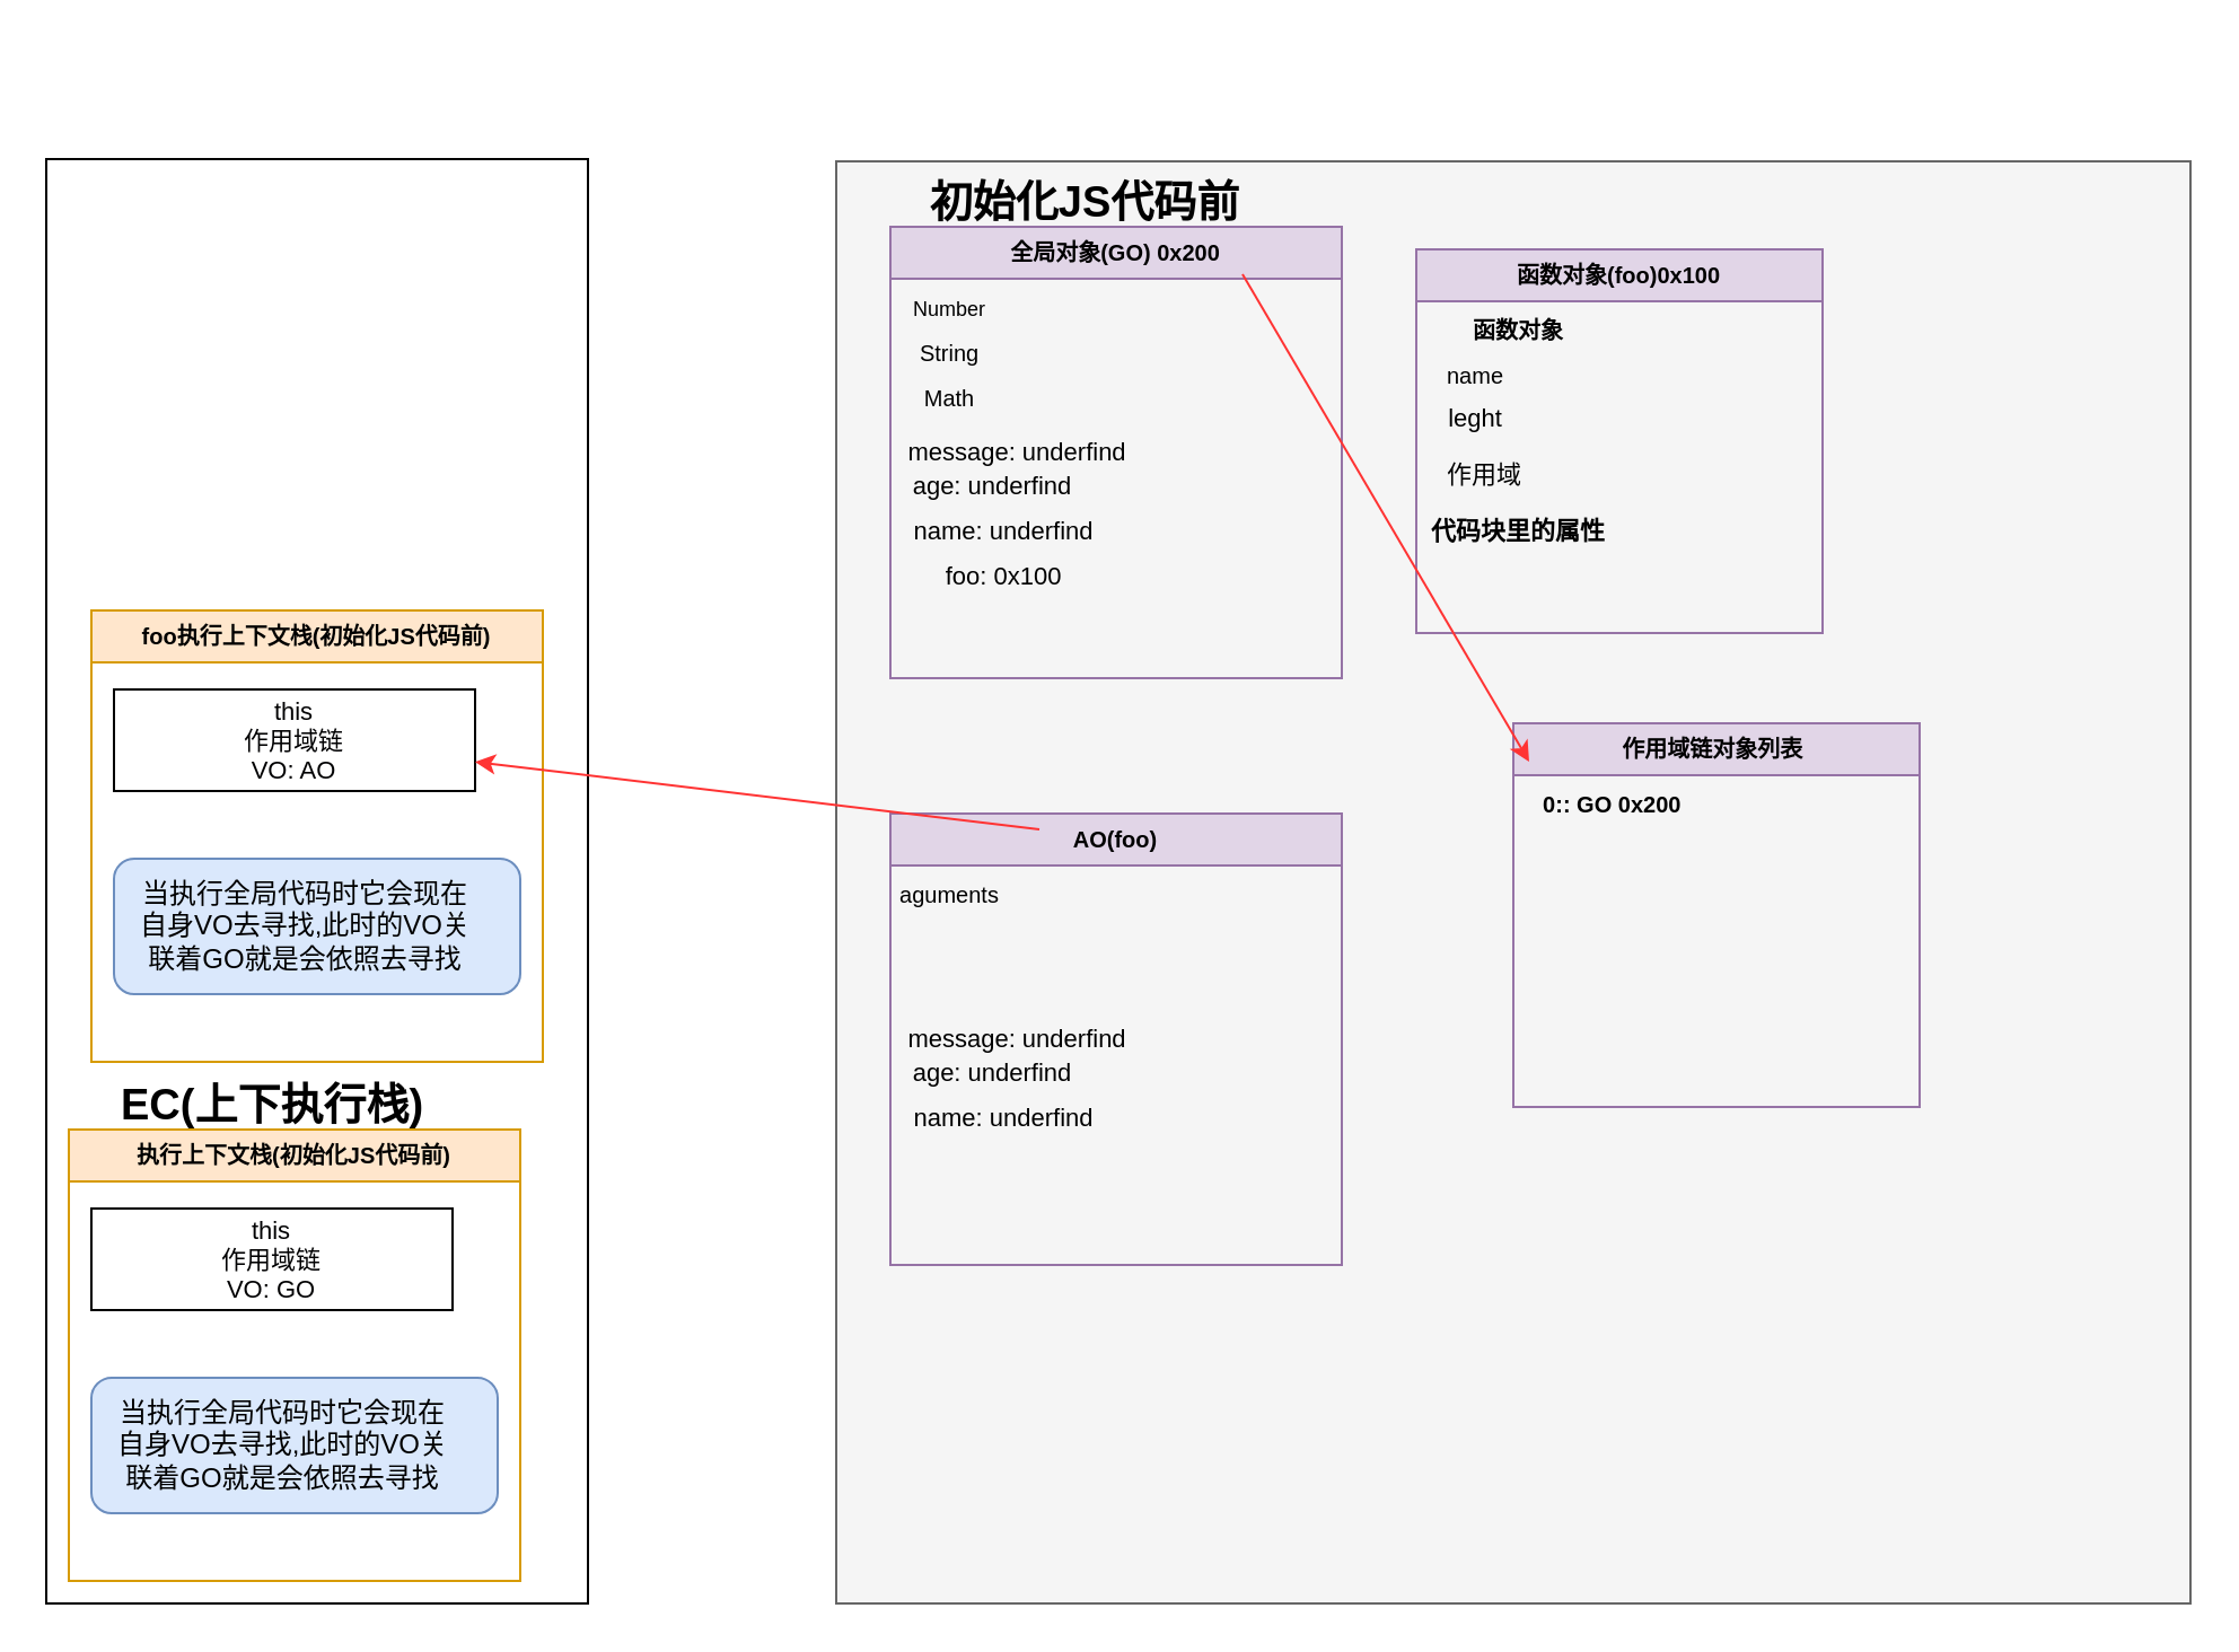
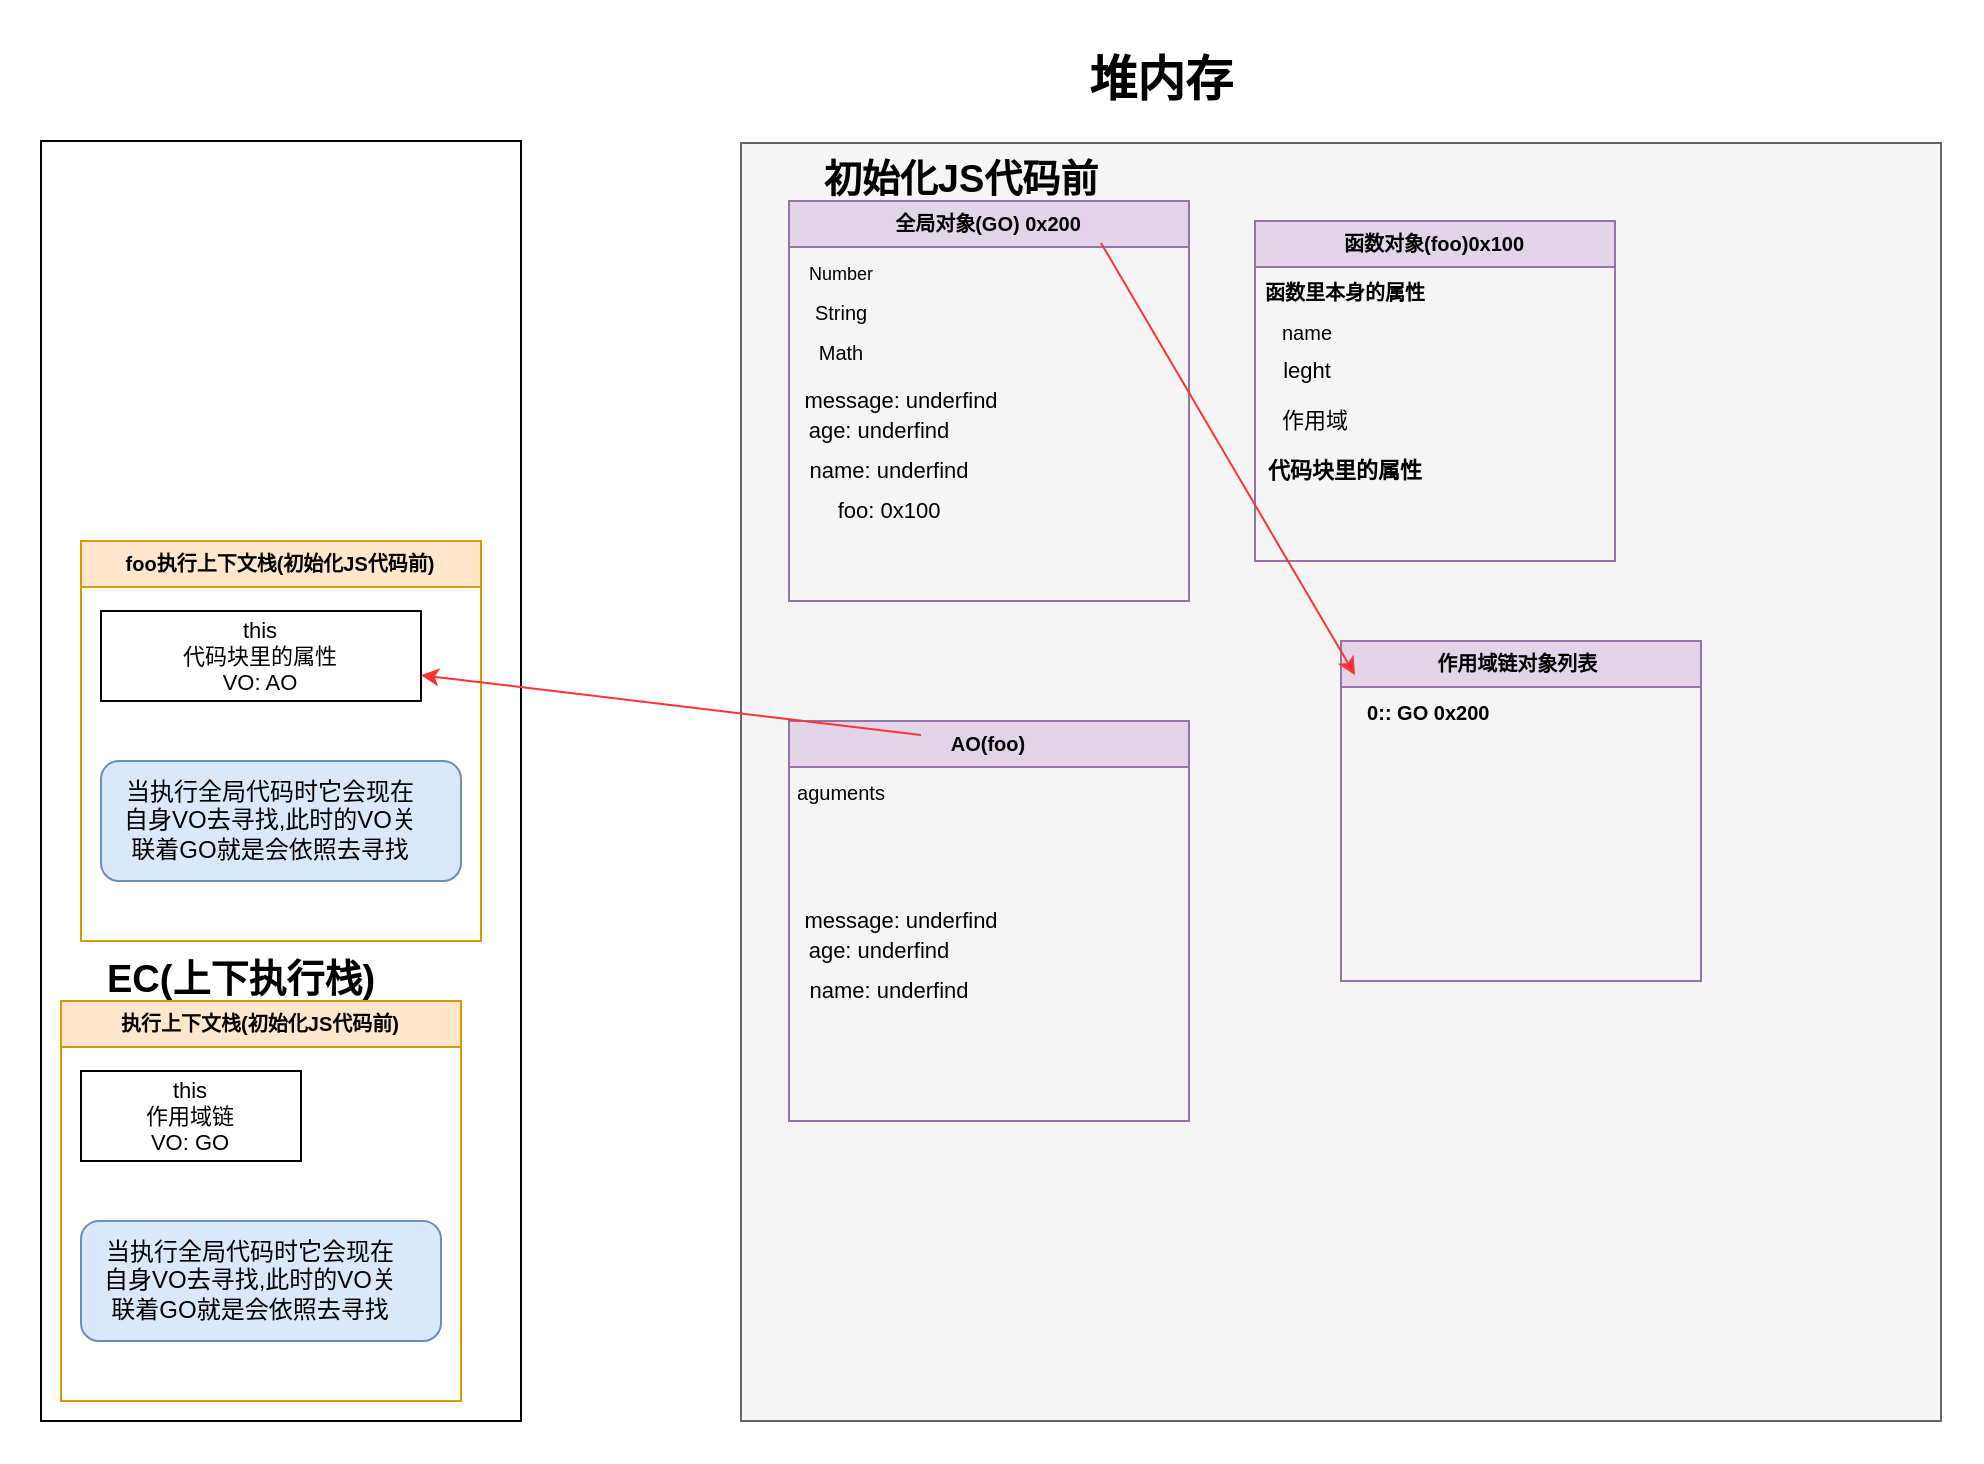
  <mxCell id="0" />
  <mxCell id="1" parent="0" />
  <mxCell id="2" value="" style="rounded=0;whiteSpace=wrap;html=1;" parent="1" vertex="1"><mxGeometry x="20" y="70" width="240" height="640" as="geometry" /></mxCell>
  <mxCell id="3" value="" style="rounded=0;whiteSpace=wrap;html=1;fillColor=#f5f5f5;strokeColor=#666666;fontColor=#333333;" parent="1" vertex="1"><mxGeometry x="370" y="71" width="600" height="639" as="geometry" /></mxCell>
+ <mxCell id="4" value="堆内存" style="text;strokeColor=none;fillColor=none;html=1;fontSize=24;fontStyle=1;verticalAlign=middle;align=center;rounded=0;" parent="1" vertex="1"><mxGeometry x="530" y="20" width="100" height="40" as="geometry" /></mxCell>
  <mxCell id="5" value="全局对象(GO) 0x200" style="swimlane;fillStyle=auto;fontSize=10;fillColor=#e1d5e7;strokeColor=#9673a6;" parent="1" vertex="1"><mxGeometry x="394" y="100" width="200" height="200" as="geometry" /></mxCell>
  <mxCell id="6" value="&lt;span style=&quot;font-size: 10px; font-weight: 400; text-align: left;&quot;&gt;String&lt;/span&gt;" style="text;strokeColor=none;fillColor=none;html=1;fontSize=17;fontStyle=1;verticalAlign=middle;align=center;fillStyle=auto;" parent="5" vertex="1"><mxGeometry x="-24" y="40" width="100" height="30" as="geometry" /></mxCell>
  <mxCell id="7" value="&lt;span style=&quot;font-size: 10px; font-weight: 400; text-align: left;&quot;&gt;Math&lt;/span&gt;" style="text;strokeColor=none;fillColor=none;html=1;fontSize=17;fontStyle=1;verticalAlign=middle;align=center;fillStyle=auto;" parent="5" vertex="1"><mxGeometry x="-24" y="60" width="100" height="30" as="geometry" /></mxCell>
  <mxCell id="8" value="&lt;span style=&quot;font-size: 9px; font-weight: 400; text-align: left;&quot;&gt;Number&lt;/span&gt;" style="text;strokeColor=none;fillColor=none;html=1;fontSize=17;fontStyle=1;verticalAlign=middle;align=center;fillStyle=auto;" parent="5" vertex="1"><mxGeometry x="-24" y="20" width="100" height="30" as="geometry" /></mxCell>
  <mxCell id="9" value="message: underfind" style="text;html=1;align=center;verticalAlign=middle;resizable=0;points=[];autosize=1;strokeColor=none;fillColor=none;fontSize=11;" parent="5" vertex="1"><mxGeometry x="-4" y="85" width="120" height="30" as="geometry" /></mxCell>
  <mxCell id="10" value="age: underfind" style="text;html=1;align=center;verticalAlign=middle;resizable=0;points=[];autosize=1;strokeColor=none;fillColor=none;fontSize=11;" parent="5" vertex="1"><mxGeometry y="100" width="90" height="30" as="geometry" /></mxCell>
  <mxCell id="11" value="name: underfind" style="text;html=1;align=center;verticalAlign=middle;resizable=0;points=[];autosize=1;strokeColor=none;fillColor=none;fontSize=11;" parent="5" vertex="1"><mxGeometry y="120" width="100" height="30" as="geometry" /></mxCell>
  <mxCell id="12" value="初始化JS代码前" style="text;strokeColor=none;fillColor=none;html=1;fontSize=19;fontStyle=1;verticalAlign=middle;align=center;fillStyle=auto;" parent="1" vertex="1"><mxGeometry x="430" y="70" width="100" height="40" as="geometry" /></mxCell>
  <mxCell id="13" value="执行上下文栈(初始化JS代码前)" style="swimlane;fillStyle=auto;fontSize=10;fillColor=#ffe6cc;strokeColor=#d79b00;" parent="1" vertex="1"><mxGeometry x="30" y="500" width="200" height="200" as="geometry" /></mxCell>
- <mxCell id="14" value="&lt;font color=&quot;#020203&quot;&gt;this&lt;br&gt;作用域链&lt;br&gt;VO: GO&lt;br&gt;&lt;/font&gt;" style="rounded=0;whiteSpace=wrap;html=1;fillStyle=auto;fontSize=11;fontColor=#FF3333;" parent="13" vertex="1"><mxGeometry x="10" y="35" width="160" height="45" as="geometry" /></mxCell>
+ <mxCell id="14" value="&lt;font color=&quot;#020203&quot;&gt;this&lt;br&gt;作用域链&lt;br&gt;VO: GO&lt;br&gt;&lt;/font&gt;" style="rounded=0;whiteSpace=wrap;html=1;fillStyle=auto;fontSize=11;fontColor=#FF3333;" parent="13" vertex="1"><mxGeometry x="10" y="35" width="110" height="45" as="geometry" /></mxCell>
  <mxCell id="15" value="" style="rounded=1;whiteSpace=wrap;html=1;fillColor=#dae8fc;strokeColor=#6c8ebf;" parent="13" vertex="1"><mxGeometry x="10" y="110" width="180" height="60" as="geometry" /></mxCell>
  <mxCell id="16" value="当执行全局代码时它会现在自身VO去寻找,此时的VO关联着GO就是会依照去寻找" style="text;html=1;strokeColor=none;fillColor=none;align=center;verticalAlign=middle;whiteSpace=wrap;rounded=0;" parent="13" vertex="1"><mxGeometry x="20" y="125" width="150" height="30" as="geometry" /></mxCell>
  <mxCell id="17" value="EC(上下执行栈)" style="text;strokeColor=none;fillColor=none;html=1;fontSize=19;fontStyle=1;verticalAlign=middle;align=center;fillStyle=auto;" parent="1" vertex="1"><mxGeometry x="70" y="470" width="100" height="40" as="geometry" /></mxCell>
  <mxCell id="18" value="foo: 0x100" style="text;html=1;align=center;verticalAlign=middle;resizable=0;points=[];autosize=1;strokeColor=none;fillColor=none;fontSize=11;" parent="1" vertex="1"><mxGeometry x="409" y="240" width="70" height="30" as="geometry" /></mxCell>
  <mxCell id="19" value="函数对象(foo)0x100" style="swimlane;fillStyle=auto;fontSize=10;fillColor=#e1d5e7;strokeColor=#9673a6;" parent="1" vertex="1"><mxGeometry x="627" y="110" width="180" height="170" as="geometry" /></mxCell>
  <mxCell id="20" value="&lt;span style=&quot;font-size: 10px; font-weight: 400; text-align: left;&quot;&gt;name&lt;/span&gt;" style="text;strokeColor=none;fillColor=none;html=1;fontSize=17;fontStyle=1;verticalAlign=middle;align=center;fillStyle=auto;" parent="19" vertex="1"><mxGeometry x="-24" y="40" width="100" height="30" as="geometry" /></mxCell>
- <mxCell id="21" value="&lt;div style=&quot;text-align: left;&quot;&gt;&lt;span style=&quot;background-color: initial;&quot;&gt;&lt;font size=&quot;1&quot;&gt;函数对象&lt;/font&gt;&lt;/span&gt;&lt;/div&gt;" style="text;strokeColor=none;fillColor=none;html=1;fontSize=17;fontStyle=1;verticalAlign=middle;align=center;fillStyle=auto;" parent="19" vertex="1"><mxGeometry x="-5" y="20" width="100" height="30" as="geometry" /></mxCell>
+ <mxCell id="21" value="&lt;div style=&quot;text-align: left;&quot;&gt;&lt;span style=&quot;background-color: initial;&quot;&gt;&lt;font size=&quot;1&quot;&gt;函数里本身的属性&lt;/font&gt;&lt;/span&gt;&lt;/div&gt;" style="text;strokeColor=none;fillColor=none;html=1;fontSize=17;fontStyle=1;verticalAlign=middle;align=center;fillStyle=auto;" parent="19" vertex="1"><mxGeometry x="-5" y="20" width="100" height="30" as="geometry" /></mxCell>
  <mxCell id="22" value="作用域" style="text;html=1;align=center;verticalAlign=middle;resizable=0;points=[];autosize=1;strokeColor=none;fillColor=none;fontSize=11;" parent="19" vertex="1"><mxGeometry y="85" width="60" height="30" as="geometry" /></mxCell>
  <mxCell id="23" value="leght" style="text;html=1;align=center;verticalAlign=middle;resizable=0;points=[];autosize=1;strokeColor=none;fillColor=none;fontSize=11;" parent="19" vertex="1"><mxGeometry x="1" y="60" width="50" height="30" as="geometry" /></mxCell>
  <mxCell id="24" value="代码块里的属性" style="text;html=1;align=center;verticalAlign=middle;resizable=0;points=[];autosize=1;strokeColor=none;fillColor=none;fontSize=11;fontStyle=1" parent="19" vertex="1"><mxGeometry x="-5" y="110" width="100" height="30" as="geometry" /></mxCell>
  <mxCell id="25" value="作用域链对象列表 " style="swimlane;fillStyle=auto;fontSize=10;fillColor=#e1d5e7;strokeColor=#9673a6;" vertex="1" parent="1"><mxGeometry x="670" y="320" width="180" height="170" as="geometry" /></mxCell>
  <mxCell id="26" value="&lt;div style=&quot;text-align: left;&quot;&gt;&lt;font size=&quot;1&quot;&gt;0:: GO 0x200&amp;nbsp;&lt;/font&gt;&lt;/div&gt;" style="text;strokeColor=none;fillColor=none;html=1;fontSize=17;fontStyle=1;verticalAlign=middle;align=center;fillStyle=auto;" vertex="1" parent="25"><mxGeometry x="-5" y="20" width="100" height="30" as="geometry" /></mxCell>
  <mxCell id="27" value="" style="endArrow=classic;html=1;fontSize=11;entryX=0.12;entryY=-0.1;entryDx=0;entryDy=0;entryPerimeter=0;fontColor=#FF3333;strokeColor=#FF3333;exitX=0.871;exitY=0.333;exitDx=0;exitDy=0;exitPerimeter=0;" edge="1" parent="1" target="26"><mxGeometry width="50" height="50" relative="1" as="geometry"><mxPoint x="550" y="120.98" as="sourcePoint" /><mxPoint x="721.03" y="0" as="targetPoint" /></mxGeometry></mxCell>
  <mxCell id="28" value="foo执行上下文栈(初始化JS代码前)" style="swimlane;fillStyle=auto;fontSize=10;fillColor=#ffe6cc;strokeColor=#d79b00;" vertex="1" parent="1"><mxGeometry x="40" y="270" width="200" height="200" as="geometry" /></mxCell>
- <mxCell id="29" value="&lt;font color=&quot;#020203&quot;&gt;this&lt;br&gt;作用域链&lt;br&gt;VO: AO&lt;br&gt;&lt;/font&gt;" style="rounded=0;whiteSpace=wrap;html=1;fillStyle=auto;fontSize=11;fontColor=#FF3333;" vertex="1" parent="28"><mxGeometry x="10" y="35" width="160" height="45" as="geometry" /></mxCell>
+ <mxCell id="29" value="&lt;font color=&quot;#020203&quot;&gt;this&lt;br&gt;代码块里的属性&lt;br&gt;VO: AO&lt;br&gt;&lt;/font&gt;" style="rounded=0;whiteSpace=wrap;html=1;fillStyle=auto;fontSize=11;fontColor=#FF3333;" vertex="1" parent="28"><mxGeometry x="10" y="35" width="160" height="45" as="geometry" /></mxCell>
  <mxCell id="30" value="" style="rounded=1;whiteSpace=wrap;html=1;fillColor=#dae8fc;strokeColor=#6c8ebf;" vertex="1" parent="28"><mxGeometry x="10" y="110" width="180" height="60" as="geometry" /></mxCell>
  <mxCell id="31" value="当执行全局代码时它会现在自身VO去寻找,此时的VO关联着GO就是会依照去寻找" style="text;html=1;strokeColor=none;fillColor=none;align=center;verticalAlign=middle;whiteSpace=wrap;rounded=0;" vertex="1" parent="28"><mxGeometry x="20" y="125" width="150" height="30" as="geometry" /></mxCell>
  <mxCell id="32" value="AO(foo)" style="swimlane;fillStyle=auto;fontSize=10;fillColor=#e1d5e7;strokeColor=#9673a6;" vertex="1" parent="1"><mxGeometry x="394" y="360" width="200" height="200" as="geometry" /></mxCell>
  <mxCell id="33" value="&lt;div style=&quot;text-align: left;&quot;&gt;&lt;span style=&quot;background-color: initial; font-weight: 400;&quot;&gt;&lt;font size=&quot;1&quot;&gt;aguments&lt;/font&gt;&lt;/span&gt;&lt;/div&gt;" style="text;strokeColor=none;fillColor=none;html=1;fontSize=17;fontStyle=1;verticalAlign=middle;align=center;fillStyle=auto;" vertex="1" parent="32"><mxGeometry x="-24" y="20" width="100" height="30" as="geometry" /></mxCell>
  <mxCell id="34" value="message: underfind" style="text;html=1;align=center;verticalAlign=middle;resizable=0;points=[];autosize=1;strokeColor=none;fillColor=none;fontSize=11;" vertex="1" parent="32"><mxGeometry x="-4" y="85" width="120" height="30" as="geometry" /></mxCell>
  <mxCell id="35" value="age: underfind" style="text;html=1;align=center;verticalAlign=middle;resizable=0;points=[];autosize=1;strokeColor=none;fillColor=none;fontSize=11;" vertex="1" parent="32"><mxGeometry y="100" width="90" height="30" as="geometry" /></mxCell>
  <mxCell id="36" value="name: underfind" style="text;html=1;align=center;verticalAlign=middle;resizable=0;points=[];autosize=1;strokeColor=none;fillColor=none;fontSize=11;" vertex="1" parent="32"><mxGeometry y="120" width="100" height="30" as="geometry" /></mxCell>
  <mxCell id="37" value="" style="endArrow=classic;html=1;fontSize=11;fontColor=#FF3333;strokeColor=#FF3333;exitX=0.871;exitY=0.333;exitDx=0;exitDy=0;exitPerimeter=0;" edge="1" parent="32" target="29"><mxGeometry width="50" height="50" relative="1" as="geometry"><mxPoint x="66" y="6.99" as="sourcePoint" /><mxPoint x="193" y="223.01" as="targetPoint" /></mxGeometry></mxCell>
